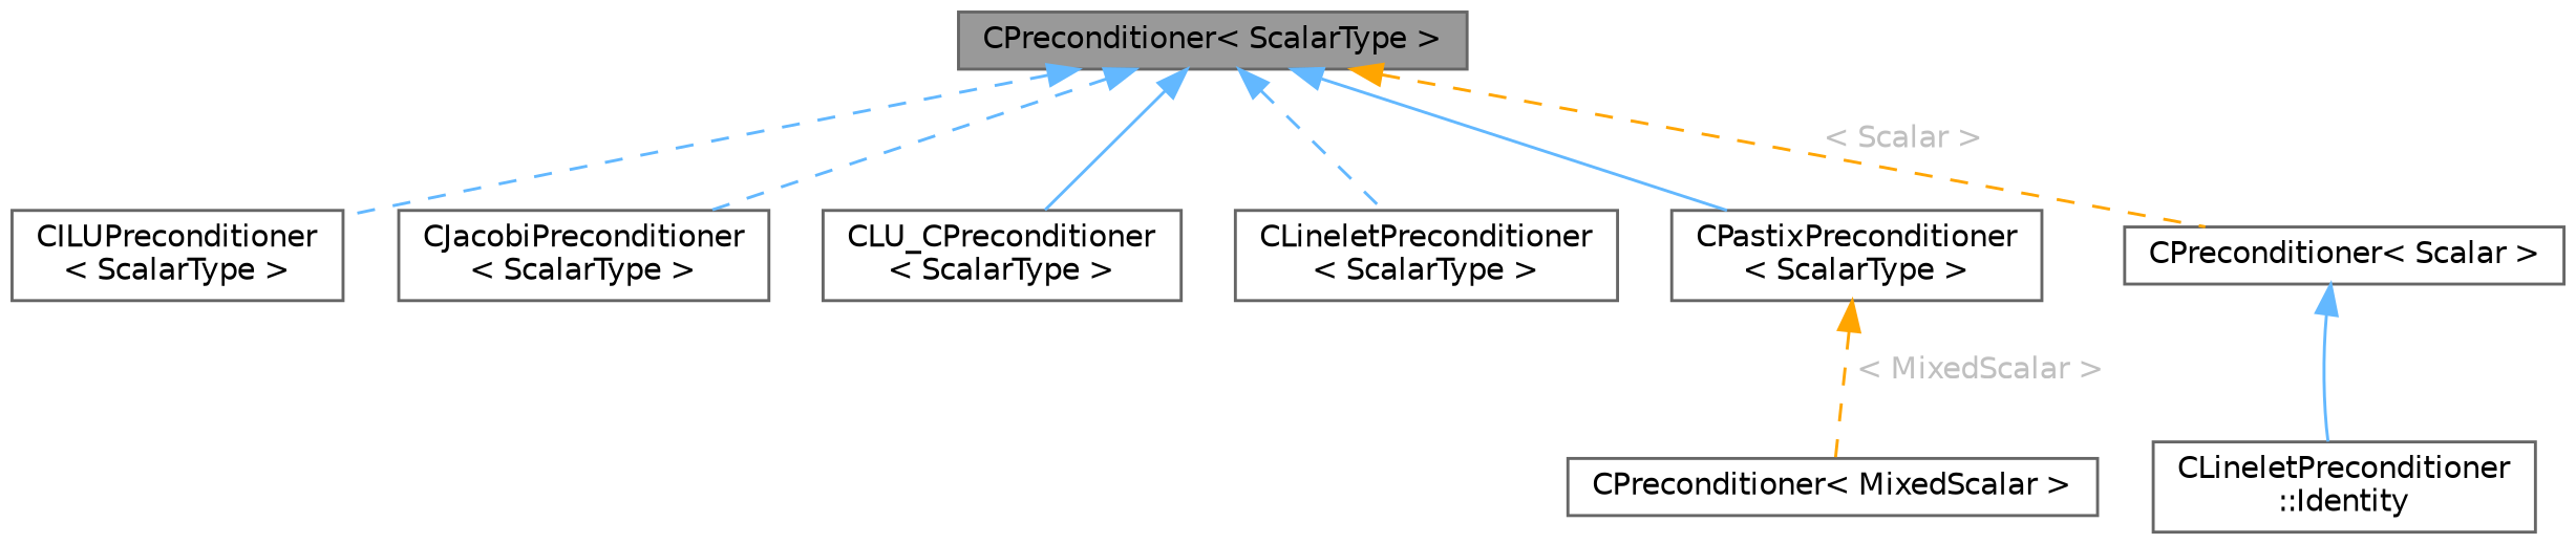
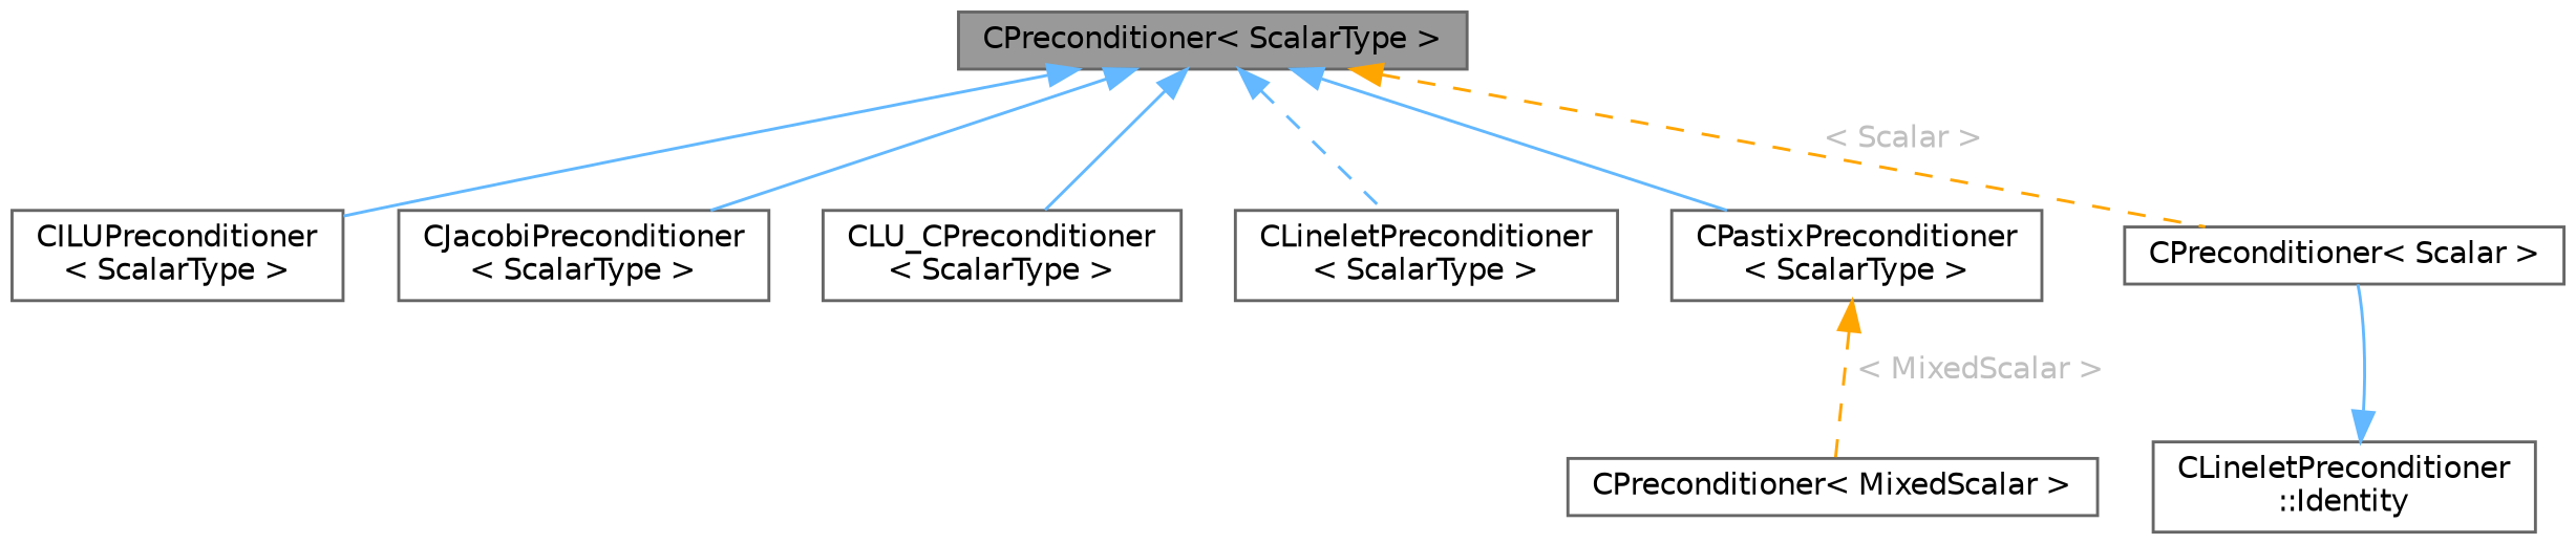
  digraph {
    rankdir=TB
    node [color=gray40 fillcolor=white fontname=Helvetica fontsize=10 shape=box style=filled]
    edge [color=steelblue1 dir=back fontname=Helvetica fontsize=10 labelfontname=Helvetica labelfontsize=10 style=solid]
    n1 [fillcolor=grey60 fontcolor=black height=0.2 label="CPreconditioner\< ScalarType \>" width=0.4]
    n2 [height=0.2 label="CILUPreconditioner\l\< ScalarType \>" width=0.4]
    n3 [height=0.2 label="CJacobiPreconditioner\l\< ScalarType \>" width=0.4]
    n4 [height=0.2 label="CLU_CPreconditioner\l\< ScalarType \>" width=0.4]
    n5 [height=0.2 label="CLineletPreconditioner\l\< ScalarType \>" width=0.4]
    n6 [height=0.2 label="CPastixPreconditioner\l\< ScalarType \>" width=0.4]
    n7 [height=0.2 label="CPreconditioner\< Scalar \>" width=0.4]
    n8 [height=0.2 label="CPreconditioner\< MixedScalar \>" width=0.4]
    n9 [height=0.2 label="CLineletPreconditioner\l::Identity" width=0.4]
-   n1 -> n2 [style=dashed]
-   n1 -> n3 [style=dashed]
+   n1 -> n2
+   n1 -> n3
    n1 -> n4
    n1 -> n5 [style=dashed]
    n1 -> n6
    n1 -> n7 [color=orange fontcolor=grey label=" \< Scalar \>" style=dashed]
    n6 -> n8 [color=orange fontcolor=grey label=" \< MixedScalar \>" style=dashed]
-   n7 -> n9
+   n9 -> n7
  }
